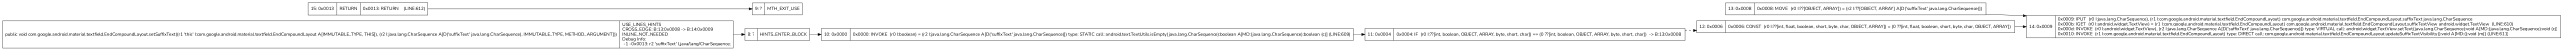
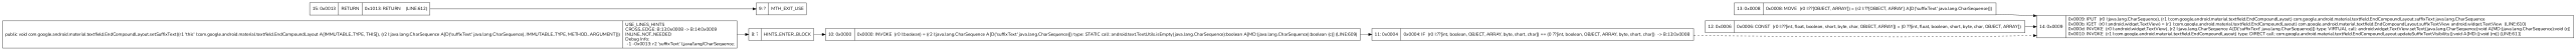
  digraph {
    fontname=Nunito
    rankdir=LR
    node [fontname=Nunito shape=record]
    edge [fontname=Nunito]
    n1 [label="{8\:\ ?|HINTS_ENTER_BLOCK\l}"]
    n2 [label="{10\:\ 0x0000|0x0000: INVOKE  (r0 I:boolean) = (r2 I:java.lang.CharSequence A[D('suffixText' java.lang.CharSequence)]) type: STATIC call: android.text.TextUtils.isEmpty(java.lang.CharSequence):boolean A[MD:(java.lang.CharSequence):boolean (c)] (LINE:609)\l}"]
    n3 [label="{11\:\ 0x0004|0x0004: IF  (r0 I:??[int, boolean, OBJECT, ARRAY, byte, short, char]) == (0 ??[int, boolean, OBJECT, ARRAY, byte, short, char])  \-\> B:13:0x0008 \l}"]
    n4 [label="{12\:\ 0x0006|0x0006: CONST  (r0 I:??[int, float, boolean, short, byte, char, OBJECT, ARRAY]) = (0 ??[int, float, boolean, short, byte, char, OBJECT, ARRAY]) \l}"]
    n5 [label="{14\:\ 0x0009|0x0009: IPUT  (r0 I:java.lang.CharSequence), (r1 I:com.google.android.material.textfield.EndCompoundLayout) com.google.android.material.textfield.EndCompoundLayout.suffixText java.lang.CharSequence \l0x000b: IGET  (r0 I:android.widget.TextView) = (r1 I:com.google.android.material.textfield.EndCompoundLayout) com.google.android.material.textfield.EndCompoundLayout.suffixTextView android.widget.TextView  (LINE:610)\l0x000d: INVOKE  (r0 I:android.widget.TextView), (r2 I:java.lang.CharSequence A[D('suffixText' java.lang.CharSequence)]) type: VIRTUAL call: android.widget.TextView.setText(java.lang.CharSequence):void A[MD:(java.lang.CharSequence):void (c)]\l0x0010: INVOKE  (r1 I:com.google.android.material.textfield.EndCompoundLayout) type: DIRECT call: com.google.android.material.textfield.EndCompoundLayout.updateSuffixTextVisibility():void A[MD:():void (m)] (LINE:611)\l}"]
    n6 [label="{13\:\ 0x0008|0x0008: MOVE  (r0 I:??[OBJECT, ARRAY]) = (r2 I:??[OBJECT, ARRAY] A[D('suffixText' java.lang.CharSequence)]) \l}"]
-   n7 [label="{15\:\ 0x0013|RETURN\l|0x0013: RETURN    (LINE:612)\l}"]
+   n7 [label="{15\:\ 0x0013|RETURN\l|0x1013: RETURN    (LINE:612)\l}"]
    n8 [label="{9\:\ ?|MTH_EXIT_USE\l}"]
    n9 [label="{public void com.google.android.material.textfield.EndCompoundLayout.setSuffixText((r1 'this' I:com.google.android.material.textfield.EndCompoundLayout A[IMMUTABLE_TYPE, THIS]), (r2 I:java.lang.CharSequence A[D('suffixText' java.lang.CharSequence), IMMUTABLE_TYPE, METHOD_ARGUMENT]))  | USE_LINES_HINTS\lCROSS_EDGE: B:13:0x0008 \-\> B:14:0x0009\lINLINE_NOT_NEEDED\lDebug Info:\l  \-1 \-0x0013: r2 'suffixText' Ljava\/lang\/CharSequence;\l}"]
    n1 -> n2
    n2 -> n3
-   n3 -> n4 [style=dashed]
+   n3 -> n5 [style=dashed]
    n4 -> n5
    n6 -> n5
    n7 -> n8
    n9 -> n1
  }
